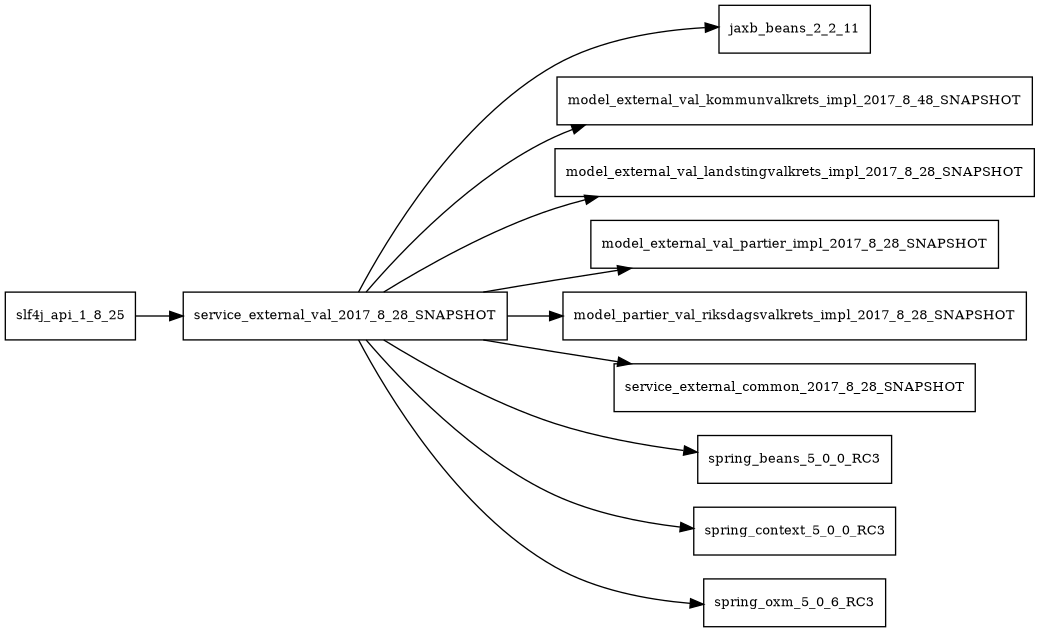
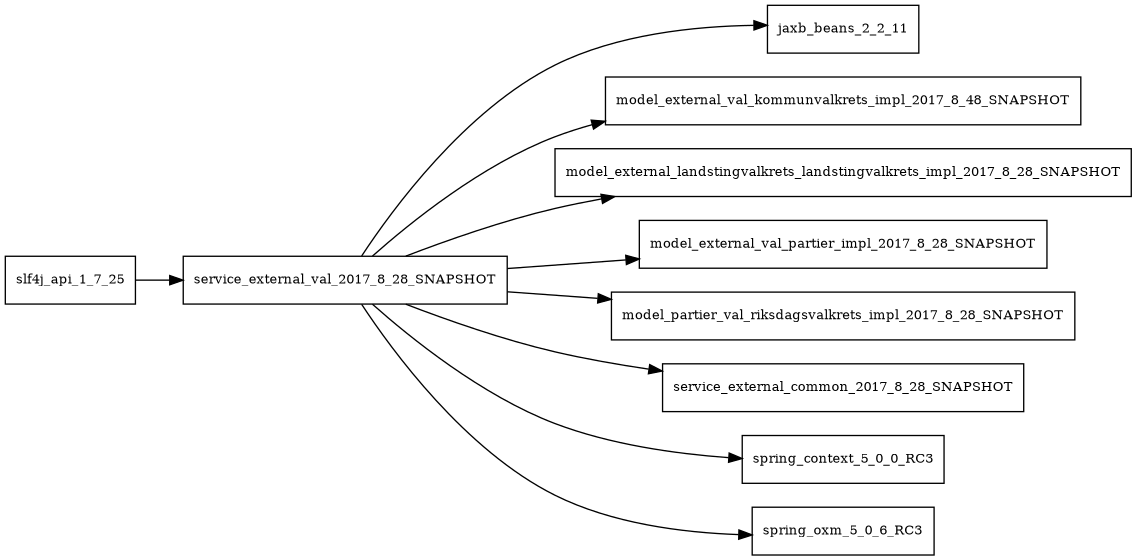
  digraph {
    rankdir=LR
    node [fontsize=10.0 shape=box]
    n1 [label=jaxb_beans_2_2_11]
    service_external_val_2017_8_28_SNAPSHOT
    n3 [label=model_external_val_kommunvalkrets_impl_2017_8_48_SNAPSHOT]
-   model_external_val_landstingvalkrets_impl_2017_8_28_SNAPSHOT
+   model_external_val_landstingvalkrets_impl_2017_8_28_SNAPSHOT [label=model_external_landstingvalkrets_landstingvalkrets_impl_2017_8_28_SNAPSHOT]
    model_external_val_partier_impl_2017_8_28_SNAPSHOT
    n6 [label=model_partier_val_riksdagsvalkrets_impl_2017_8_28_SNAPSHOT]
    service_external_common_2017_8_28_SNAPSHOT
-   spring_beans_5_0_0_RC3
    spring_context_5_0_0_RC3
    n10 [label=spring_oxm_5_0_6_RC3]
-   slf4j_api_1_7_25 [label=slf4j_api_1_8_25]
+   slf4j_api_1_7_25
    service_external_val_2017_8_28_SNAPSHOT -> n1
    service_external_val_2017_8_28_SNAPSHOT -> n3
    service_external_val_2017_8_28_SNAPSHOT -> model_external_val_landstingvalkrets_impl_2017_8_28_SNAPSHOT
    service_external_val_2017_8_28_SNAPSHOT -> model_external_val_partier_impl_2017_8_28_SNAPSHOT
    service_external_val_2017_8_28_SNAPSHOT -> n6
    service_external_val_2017_8_28_SNAPSHOT -> service_external_common_2017_8_28_SNAPSHOT
-   service_external_val_2017_8_28_SNAPSHOT -> spring_beans_5_0_0_RC3
    service_external_val_2017_8_28_SNAPSHOT -> spring_context_5_0_0_RC3
    service_external_val_2017_8_28_SNAPSHOT -> n10
    slf4j_api_1_7_25 -> service_external_val_2017_8_28_SNAPSHOT
  }
